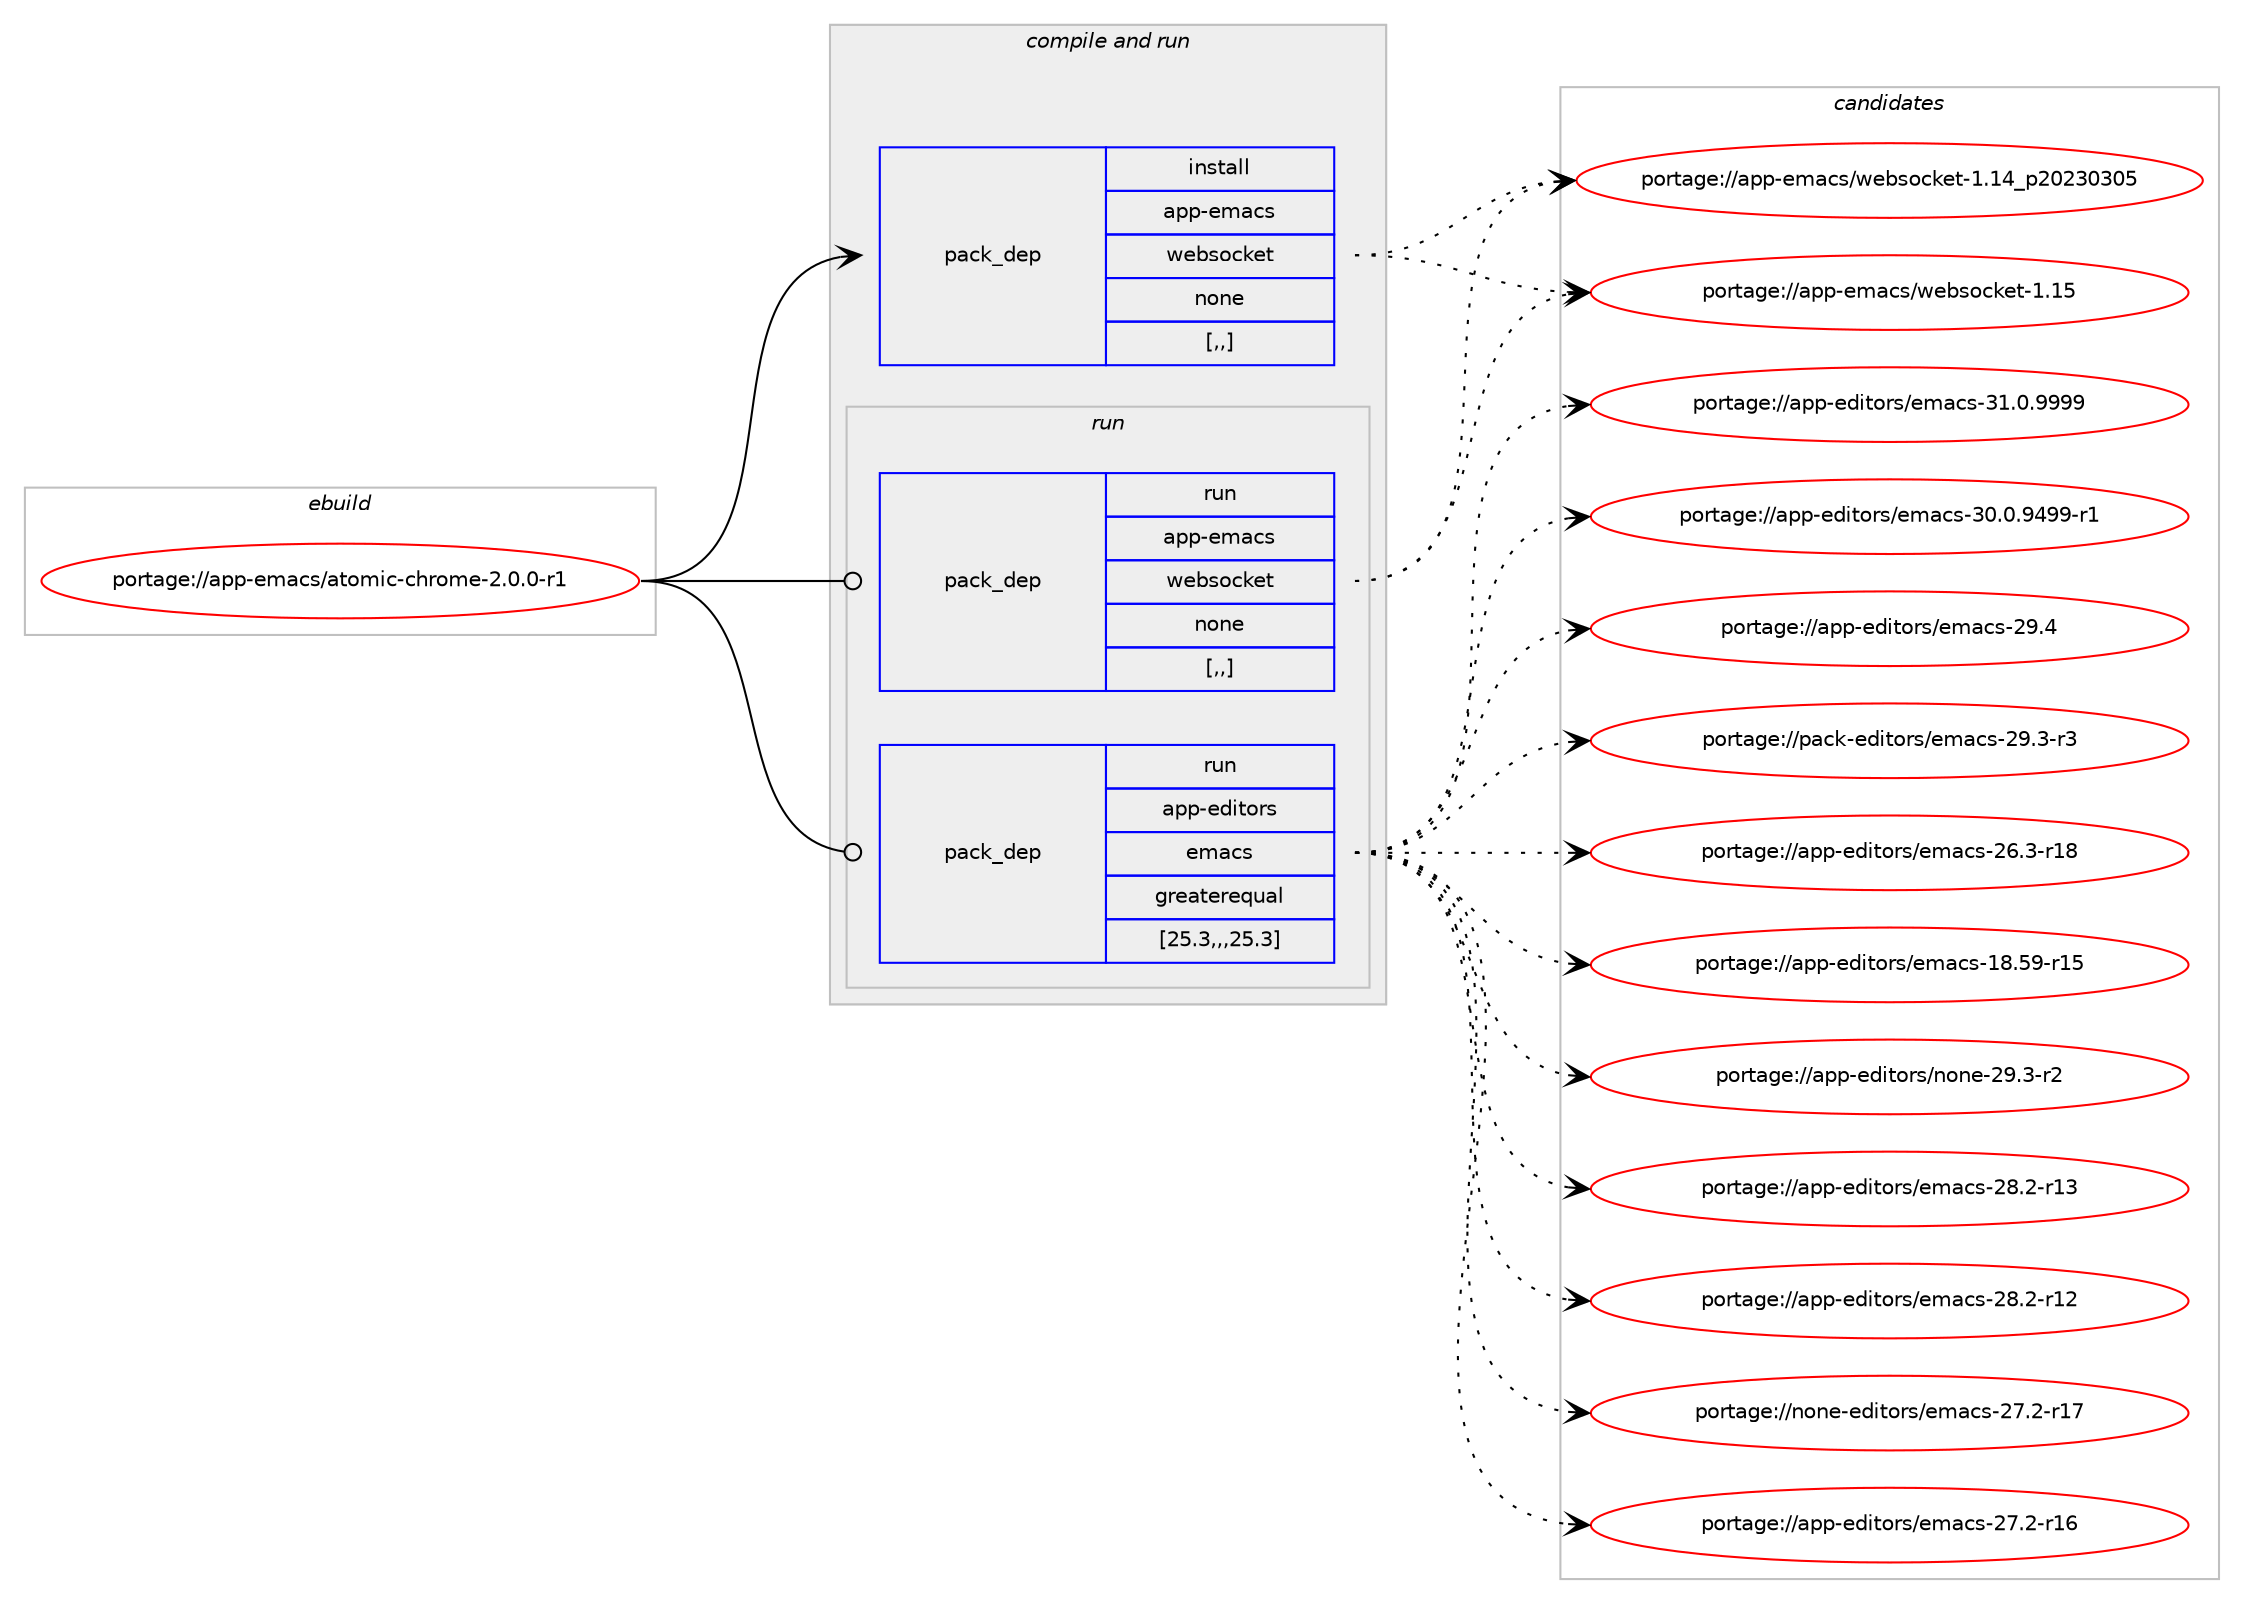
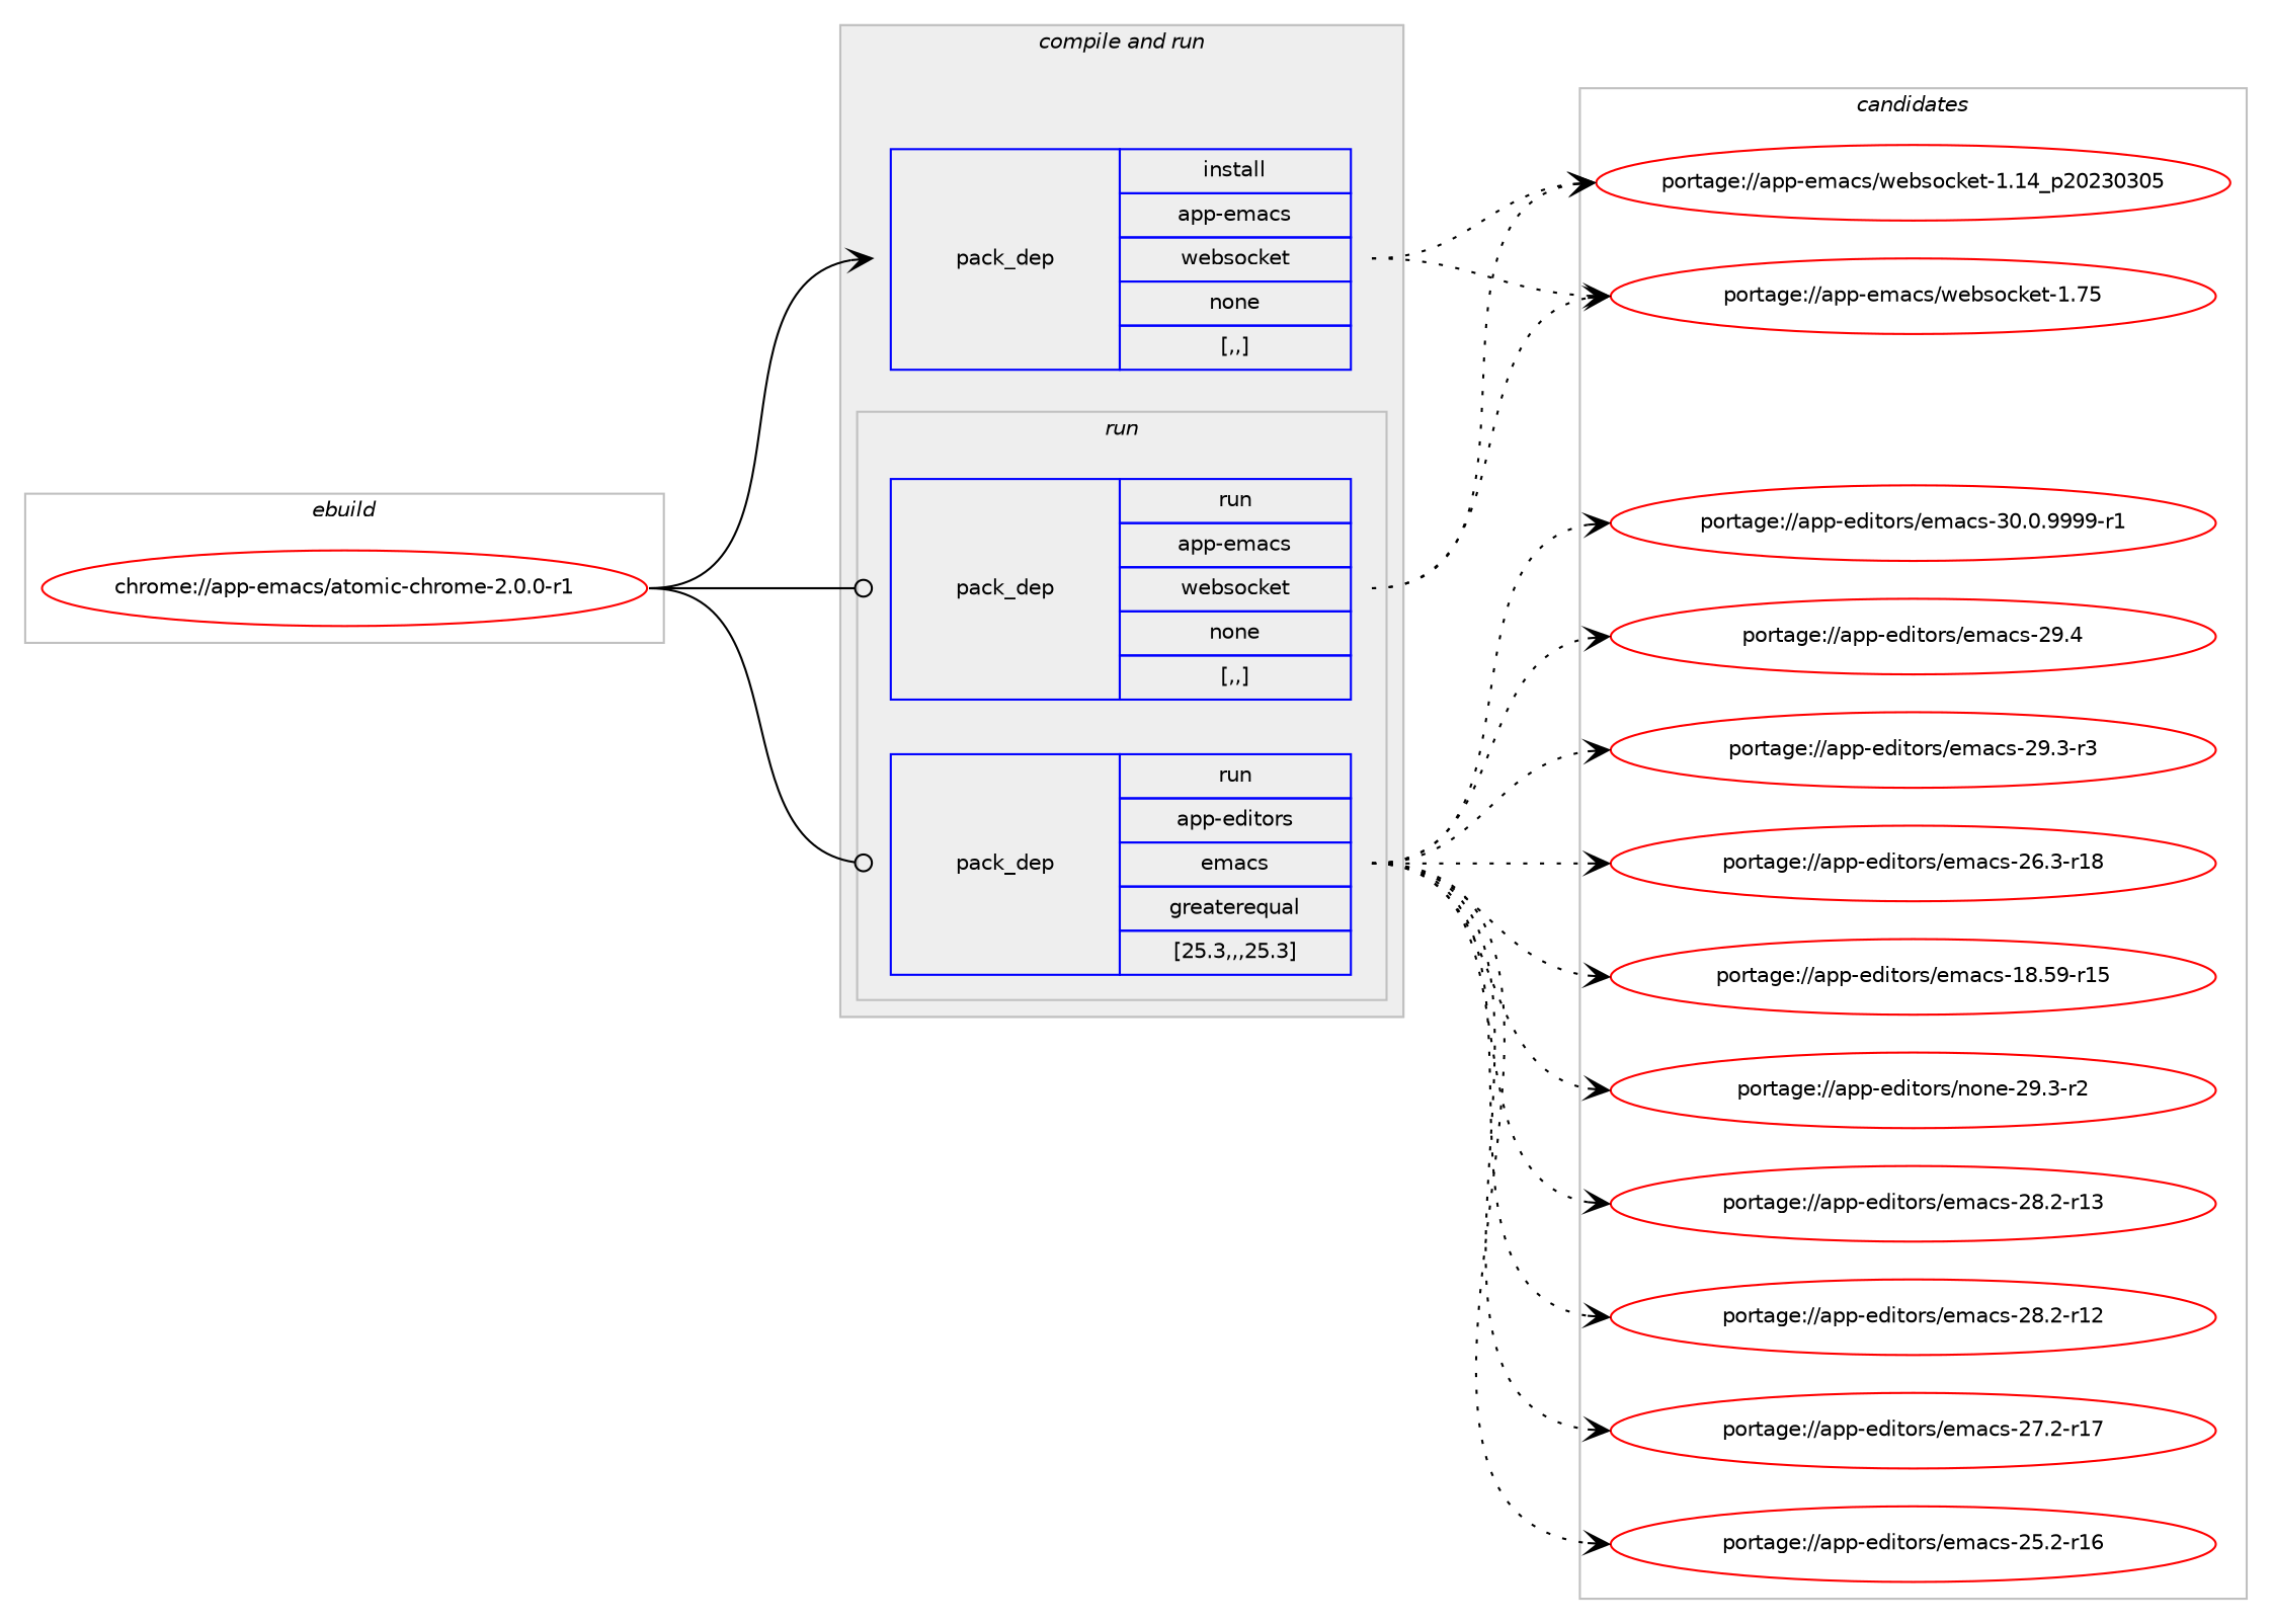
  digraph {
    compound=true
    concentrate=true
    fontname=Helvetica
    fontsize=10
    newrank=true
    rankdir=LR
    ranksep=1.5
    node [color=red fontname=Helvetica fontsize=10]
    edge [arrowhead=vee headport=w style=dotted tailport=e weight=100]
-   n1 [label="portage://app-emacs/atomic-chrome-2.0.0-r1" width=4]
+   n1 [label="chrome://app-emacs/atomic-chrome-2.0.0-r1" width=4]
    n2 [color=blue label=<<TABLE BORDER="0" CELLBORDER="1" CELLSPACING="0" CELLPADDING="4" WIDTH="220"><TR><TD ROWSPAN="6" CELLPADDING="30">pack_dep</TD></TR><TR><TD WIDTH="110">install</TD></TR><TR><TD>app-emacs</TD></TR><TR><TD>websocket</TD></TR><TR><TD>none</TD></TR><TR><TD>[,,]</TD></TR></TABLE>> shape=none]
    n3 [color=blue label=<<TABLE BORDER="0" CELLBORDER="1" CELLSPACING="0" CELLPADDING="4" WIDTH="220"><TR><TD ROWSPAN="6" CELLPADDING="30">pack_dep</TD></TR><TR><TD WIDTH="110">run</TD></TR><TR><TD>app-editors</TD></TR><TR><TD>emacs</TD></TR><TR><TD>greaterequal</TD></TR><TR><TD>[25.3,,,25.3]</TD></TR></TABLE>> shape=none]
    n4 [color=blue label=<<TABLE BORDER="0" CELLBORDER="1" CELLSPACING="0" CELLPADDING="4" WIDTH="220"><TR><TD ROWSPAN="6" CELLPADDING="30">pack_dep</TD></TR><TR><TD WIDTH="110">run</TD></TR><TR><TD>app-emacs</TD></TR><TR><TD>websocket</TD></TR><TR><TD>none</TD></TR><TR><TD>[,,]</TD></TR></TABLE>> shape=none]
-   n5 [label="portage://app-emacs/websocket-1.15" width=4]
+   n5 [label="portage://app-emacs/websocket-1.75" width=4]
    n6 [label="portage://app-emacs/websocket-1.14_p20230305" width=4]
-   n7 [label="portage://app-editors/emacs-31.0.9999" width=4]
-   n8 [label="portage://app-editors/emacs-30.0.9499-r1" width=4]
+   n8 [label="portage://app-editors/emacs-30.0.9999-r1" width=4]
    n9 [label="portage://app-editors/emacs-29.4" width=4]
-   n10 [label="portage://pack-editors/emacs-29.3-r3" width=4]
+   n10 [label="portage://app-editors/emacs-29.3-r3" width=4]
    n11 [label="portage://app-editors/none-29.3-r2" width=4]
    n12 [label="portage://app-editors/emacs-28.2-r13" width=4]
    n13 [label="portage://app-editors/emacs-28.2-r12" width=4]
-   n14 [label="portage://none-editors/emacs-27.2-r17" width=4]
-   n15 [label="portage://app-editors/emacs-27.2-r16" width=4]
+   n14 [label="portage://app-editors/emacs-27.2-r17" width=4]
+   n15 [label="portage://app-editors/emacs-25.2-r16" width=4]
    n16 [label="portage://app-editors/emacs-26.3-r18" width=4]
    n17 [label="portage://app-editors/emacs-18.59-r15" width=4]
    subgraph cluster_1 {
      color=gray
      label=<<i>ebuild</i>>
      n1
    }
    subgraph cluster_2 {
      color=gray
      label=<<i>dependencies</i>>
      subgraph cluster_3 {
        color=gray
        fillcolor="#eeeeee"
        label=<<i>compile</i>>
        style=filled
        subgraph sub_4 {
          color=gray
          fillcolor="#eeeeee"
          label=<<i>compile</i>>
          style=filled
          n2
        }
      }
      subgraph cluster_5 {
        color=gray
        fillcolor="#eeeeee"
        label=<<i>compile and run</i>>
        style=filled
      }
      subgraph cluster_6 {
        color=gray
        fillcolor="#eeeeee"
        label=<<i>run</i>>
        style=filled
        subgraph sub_7 {
          color=gray
          fillcolor="#eeeeee"
          label=<<i>run</i>>
          style=filled
          n3
        }
        subgraph sub_8 {
          color=gray
          fillcolor="#eeeeee"
          label=<<i>run</i>>
          style=filled
          n4
        }
      }
    }
    subgraph cluster_9 {
      color=gray
      label=<<i>candidates</i>>
      rank=same
      subgraph sub_10 {
        color=black
        label=<<i>candidates</i>>
        nodesep=1
        rank=same
        n5
        n6
      }
      subgraph sub_11 {
        color=black
        label=<<i>candidates</i>>
        nodesep=1
        rank=same
-       n7
        n8
        n9
        n10
        n11
        n12
        n13
        n14
        n15
        n16
        n17
      }
      subgraph sub_12 {
        color=black
        label=<<i>candidates</i>>
        nodesep=1
        rank=same
        n5
        n6
      }
    }
    n1 -> n2 [style=solid weight=20]
    n1 -> n3 [arrowhead=odot style=solid weight=20]
    n1 -> n4 [arrowhead=odot style=solid weight=20]
    n2 -> n5
    n2 -> n6
-   n3 -> n7
    n3 -> n8
    n3 -> n9
    n3 -> n10
    n3 -> n11
    n3 -> n12
    n3 -> n13
    n3 -> n14
    n3 -> n15
    n3 -> n16
    n3 -> n17
    n4 -> n5
    n4 -> n6
  }
